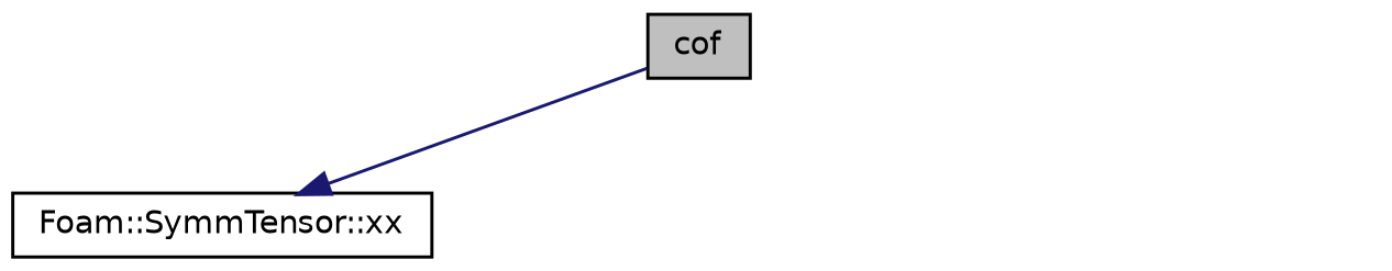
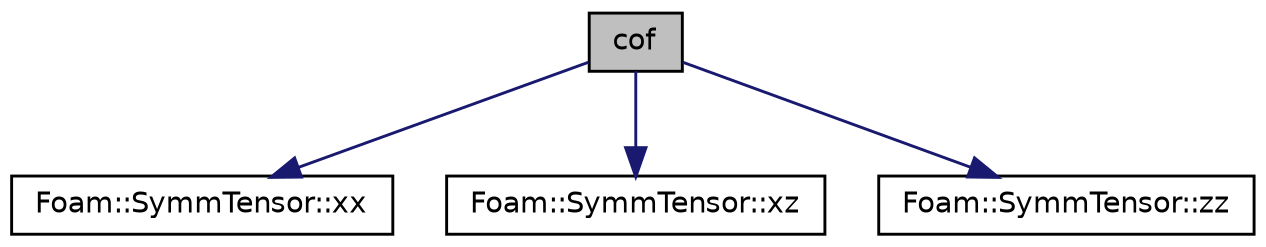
  digraph {
    rankdir=TB
    node [color=black fontname=Helvetica fontsize=10 shape=record]
    edge [color=midnightblue fontname=Helvetica fontsize=10 labelfontname=Helvetica labelfontsize=10 style=solid]
    n1 [fillcolor=grey75 fontcolor=black height=0.2 label=cof style=filled width=0.4]
    n2 [height=0.2 label="Foam::SymmTensor::xx" width=0.4]
+   n3 [height=0.2 label="Foam::SymmTensor::xz" width=0.4]
+   n4 [height=0.2 label="Foam::SymmTensor::zz" width=0.4]
    n1 -> n2
+   n1 -> n3
+   n1 -> n4
  }
